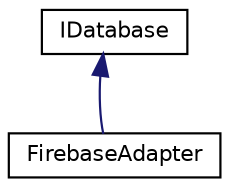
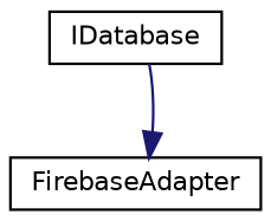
  digraph {
    rankdir=TB
    node [color=black fillcolor=white fontname=Helvetica fontsize=10 shape=record style=filled]
    n1 [height=0.2 label=IDatabase width=0.4]
    n2 [height=0.2 label=FirebaseAdapter width=0.4]
-   n1 -> n2 [color=midnightblue dir=back fontname=Helvetica fontsize=10 labelfontname=Helvetica labelfontsize=10 style=solid]
+   n2 -> n1 [color=midnightblue dir=back fontname=Helvetica fontsize=10 labelfontname=Helvetica labelfontsize=10 style=solid]
  }
